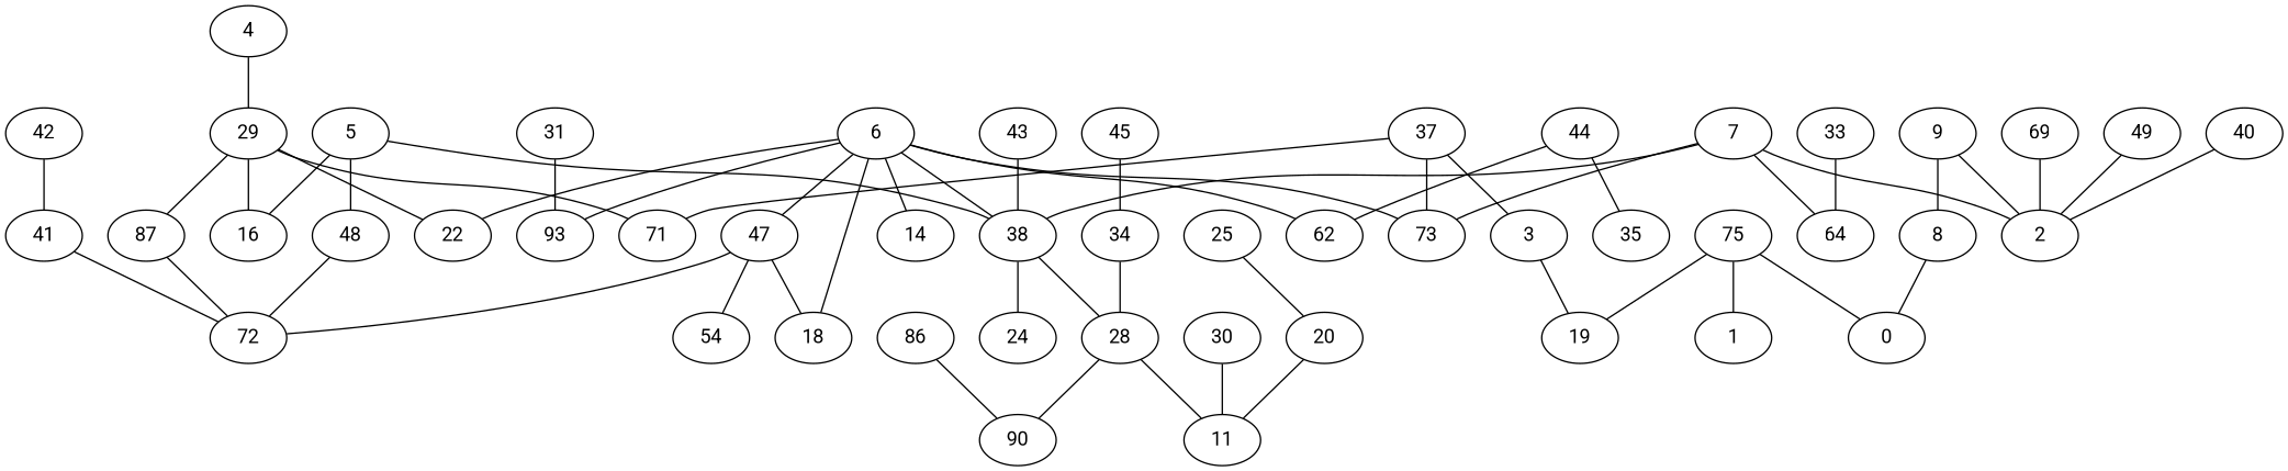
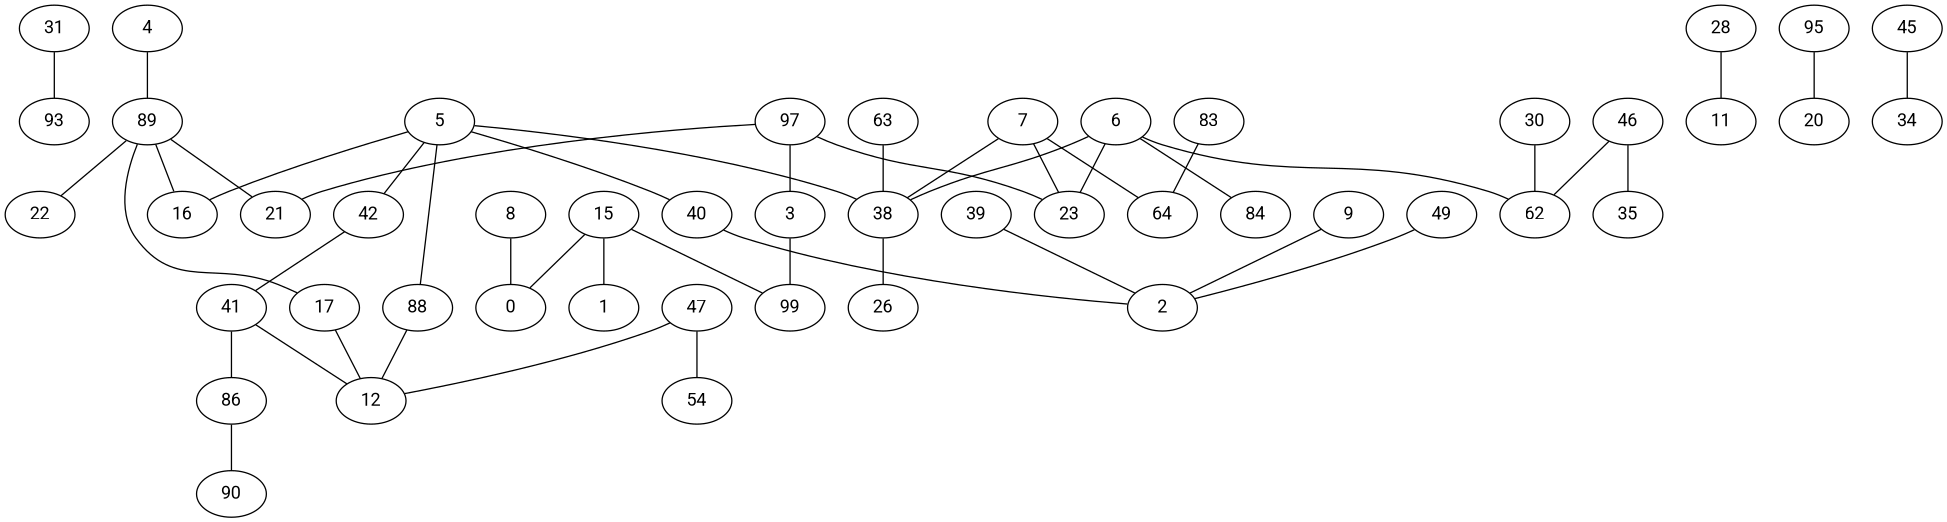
  digraph {
    fontname=Roboto
    node [fontname=Roboto]
    edge [color=black dir=none fontname=Roboto]
    31
    n2 [label=93]
    4
-   29
-   17 [label=87]
-   21 [label=71]
+   29 [label=89]
+   17
+   21
    22
    16
-   33
+   33 [label=83]
    n10 [label=64]
-   12 [label=72]
-   15 [label=75]
+   12
+   15
    1
    0
-   43
+   43 [label=63]
    38
    28
-   26 [label=24]
-   25
+   26
+   25 [label=95]
    20
    11
    2
-   37
+   37 [label=97]
    3
-   23 [label=73]
-   19
-   39 [label=69]
-   48
+   23
+   19 [label=99]
+   39
+   48 [label=88]
    47
    n30 [label=54]
-   18
    n32 [label=90]
-   46 [label=44]
+   46
    35
    n35 [label=62]
    45
    34
    30
    6
-   14
+   14 [label=84]
    9
    8
    7
    49
    42
    41
    n47 [label=86]
    5
    40
    subgraph sub_1 {
      31
      n2
      4
      29
      17
      21
      22
      16
      33
      n10
      12
      15
      1
      0
      43
      38
      28
      26
      25
      20
      11
      2
      37
      3
      23
      19
      39
      48
      47
      n30
-     18
      n32
      46
      35
      n35
      45
      34
      30
      6
      14
      9
      8
      7
      49
      42
      41
      n47
      5
      40
    }
    31 -> n2
    4 -> 29
    29 -> 17
    29 -> 21
    29 -> 22
    29 -> 16
    17 -> 12
    33 -> n10
    15 -> 1
    15 -> 0
    15 -> 19
    43 -> 38
-   38 -> 28
    38 -> 26
    28 -> 11
-   28 -> n32
    25 -> 20
-   20 -> 11
    37 -> 21
    37 -> 3
    37 -> 23
    3 -> 19
    39 -> 2
    48 -> 12
    47 -> 12
    47 -> n30
-   47 -> 18
    46 -> 35
    46 -> n35
    45 -> 34
-   34 -> 28
-   30 -> 11
-   6 -> n2
-   6 -> 22
+   30 -> n35
    6 -> 38
    6 -> 23
-   6 -> 47
-   6 -> 18
    6 -> n35
    6 -> 14
    9 -> 2
-   9 -> 8
    8 -> 0
    7 -> n10
    7 -> 38
-   7 -> 2
    7 -> 23
    49 -> 2
    42 -> 41
    41 -> 12
+   41 -> n47
    n47 -> n32
    5 -> 16
    5 -> 38
    5 -> 48
+   5 -> 42
+   5 -> 40
    40 -> 2
  }
